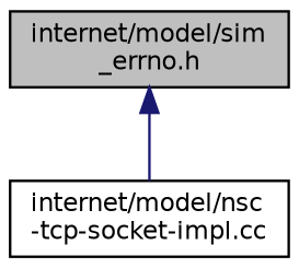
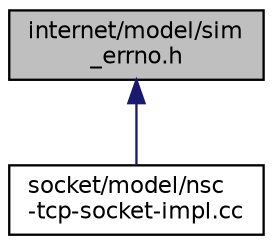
  digraph {
    node [color=black fontname=Helvetica fontsize=10 shape=record style=filled]
    n1 [fillcolor=grey75 fontcolor=black height=0.2 label="internet/model/sim\l_errno.h" width=0.4]
-   n2 [fillcolor=white height=0.2 label="internet/model/nsc\l-tcp-socket-impl.cc" width=0.4]
+   n2 [fillcolor=white height=0.2 label="socket/model/nsc\l-tcp-socket-impl.cc" width=0.4]
    n1 -> n2 [color=midnightblue dir=back fontname=Helvetica fontsize=10 labelfontname=Helvetica labelfontsize=10 style=solid]
  }
